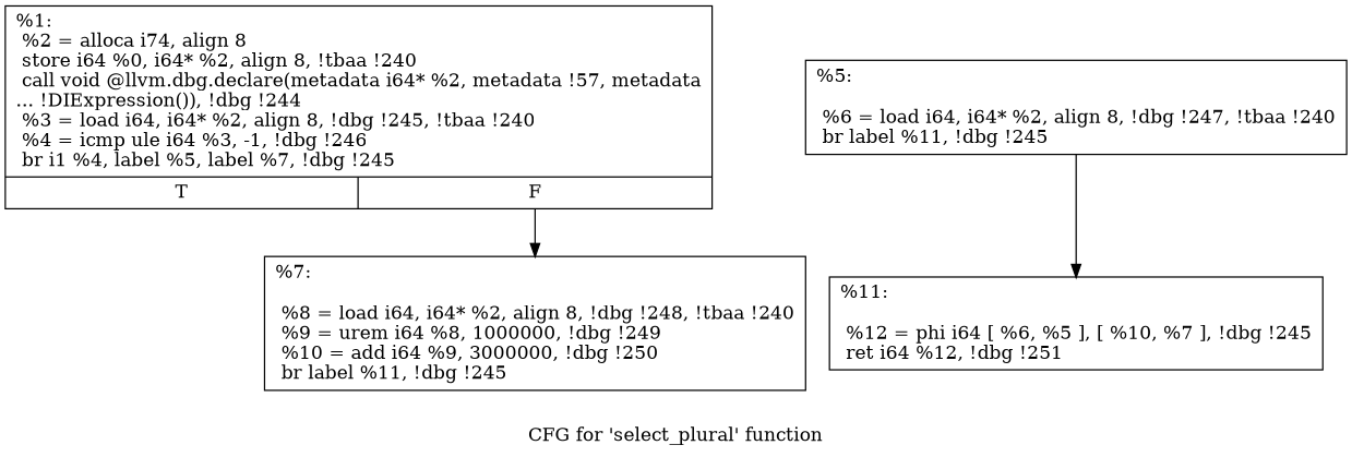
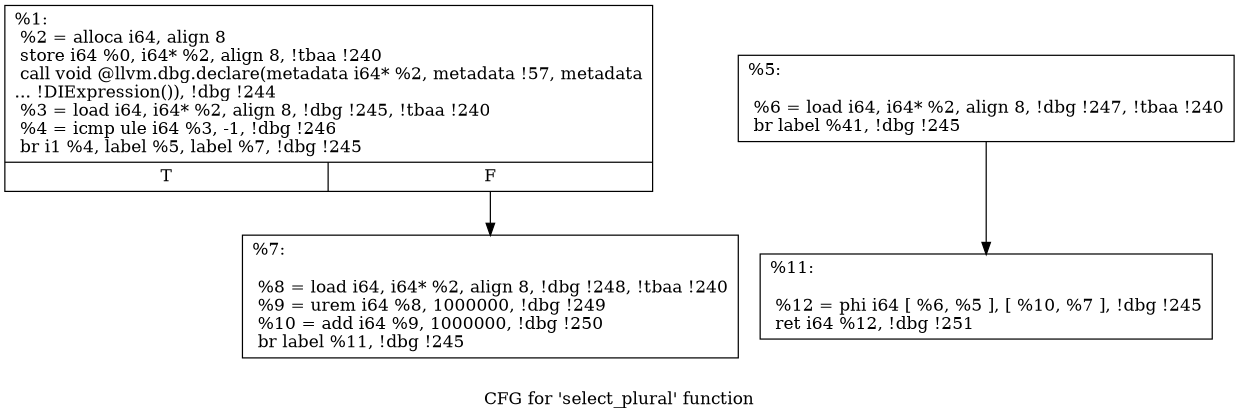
  digraph {
    label="CFG for 'select_plural' function"
    node [shape=record]
-   n1 [label="{%1:\l  %2 = alloca i74, align 8\l  store i64 %0, i64* %2, align 8, !tbaa !240\l  call void @llvm.dbg.declare(metadata i64* %2, metadata !57, metadata\l... !DIExpression()), !dbg !244\l  %3 = load i64, i64* %2, align 8, !dbg !245, !tbaa !240\l  %4 = icmp ule i64 %3, -1, !dbg !246\l  br i1 %4, label %5, label %7, !dbg !245\l|{<s0>T|<s1>F}}"]
-   n2 [label="{%7:\l\l  %8 = load i64, i64* %2, align 8, !dbg !248, !tbaa !240\l  %9 = urem i64 %8, 1000000, !dbg !249\l  %10 = add i64 %9, 3000000, !dbg !250\l  br label %11, !dbg !245\l}"]
-   n3 [label="{%5:\l\l  %6 = load i64, i64* %2, align 8, !dbg !247, !tbaa !240\l  br label %11, !dbg !245\l}"]
+   n1 [label="{%1:\l  %2 = alloca i64, align 8\l  store i64 %0, i64* %2, align 8, !tbaa !240\l  call void @llvm.dbg.declare(metadata i64* %2, metadata !57, metadata\l... !DIExpression()), !dbg !244\l  %3 = load i64, i64* %2, align 8, !dbg !245, !tbaa !240\l  %4 = icmp ule i64 %3, -1, !dbg !246\l  br i1 %4, label %5, label %7, !dbg !245\l|{<s0>T|<s1>F}}"]
+   n2 [label="{%7:\l\l  %8 = load i64, i64* %2, align 8, !dbg !248, !tbaa !240\l  %9 = urem i64 %8, 1000000, !dbg !249\l  %10 = add i64 %9, 1000000, !dbg !250\l  br label %11, !dbg !245\l}"]
+   n3 [label="{%5:\l\l  %6 = load i64, i64* %2, align 8, !dbg !247, !tbaa !240\l  br label %41, !dbg !245\l}"]
    n4 [label="{%11:\l\l  %12 = phi i64 [ %6, %5 ], [ %10, %7 ], !dbg !245\l  ret i64 %12, !dbg !251\l}"]
    n1 -> n2 [tailport=s1]
    n3 -> n4
  }
